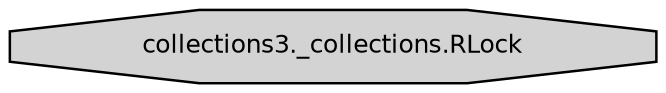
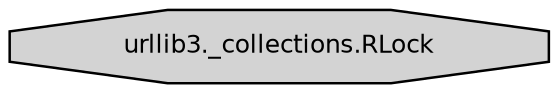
  digraph {
    rankdir=LR
-   n1 [color=black fillcolor=lightgrey fontname=Helvetica fontsize=10 height=0.2 label="collections3._collections.RLock" shape=octagon style=filled width=0.4]
+   n1 [color=black fillcolor=lightgrey fontname=Helvetica fontsize=10 height=0.2 label="urllib3._collections.RLock" shape=octagon style=filled width=0.4]
  }
